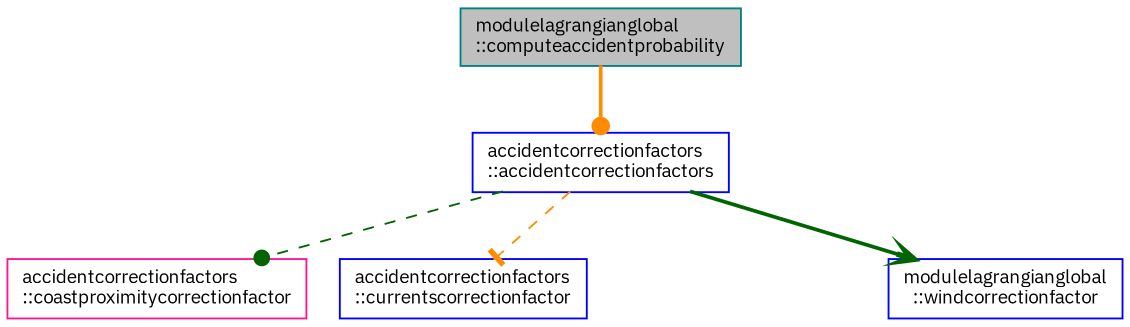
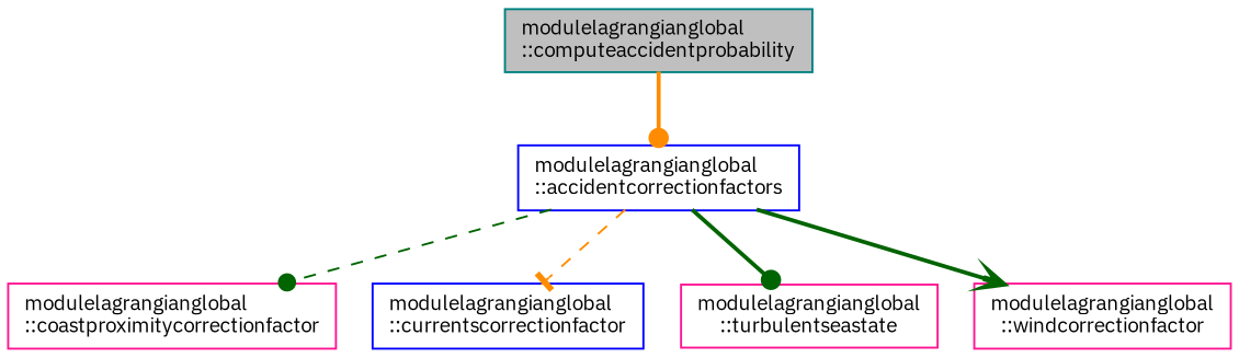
  digraph {
    fontname="IBM Plex Sans"
    rankdir=TB
    node [color=blue fillcolor=white fontname="IBM Plex Sans" fontsize=10 shape=record style=filled]
    edge [arrowhead=dot color=darkgreen fontname="IBM Plex Sans" fontsize=10 labelfontname=Helvetica labelfontsize=10 style=bold]
    n1 [color=teal fillcolor=grey75 fontcolor=black height=0.2 label="modulelagrangianglobal\l::computeaccidentprobability" width=0.4]
-   n2 [height=0.2 label="accidentcorrectionfactors\l::accidentcorrectionfactors" width=0.4]
-   n3 [color=deeppink height=0.2 label="accidentcorrectionfactors\l::coastproximitycorrectionfactor" width=0.4]
-   n4 [height=0.2 label="accidentcorrectionfactors\l::currentscorrectionfactor" width=0.4]
-   n6 [height=0.2 label="modulelagrangianglobal\l::windcorrectionfactor" width=0.4]
+   n2 [height=0.2 label="modulelagrangianglobal\l::accidentcorrectionfactors" width=0.4]
+   n3 [color=deeppink height=0.2 label="modulelagrangianglobal\l::coastproximitycorrectionfactor" width=0.4]
+   n4 [height=0.2 label="modulelagrangianglobal\l::currentscorrectionfactor" width=0.4]
+   n5 [color=deeppink height=0.2 label="modulelagrangianglobal\l::turbulentseastate" width=0.4]
+   n6 [color=deeppink height=0.2 label="modulelagrangianglobal\l::windcorrectionfactor" width=0.4]
    n1 -> n2 [color=darkorange]
    n2 -> n3 [style=dashed]
    n2 -> n4 [arrowhead=tee color=darkorange style=dashed]
+   n2 -> n5
    n2 -> n6 [arrowhead=vee]
  }
